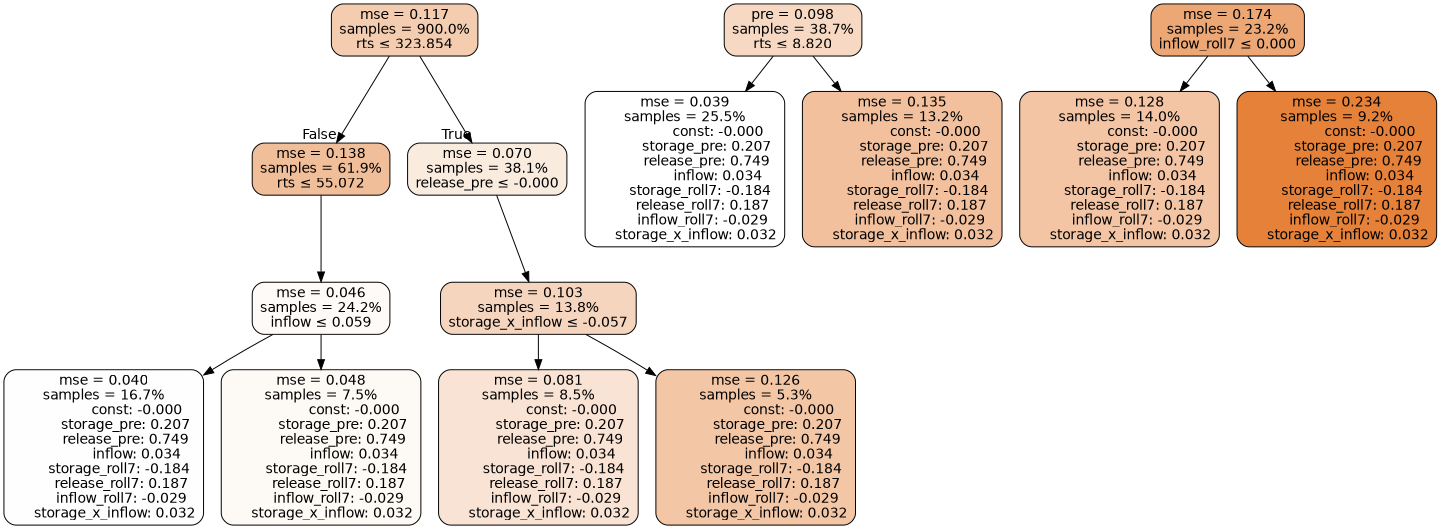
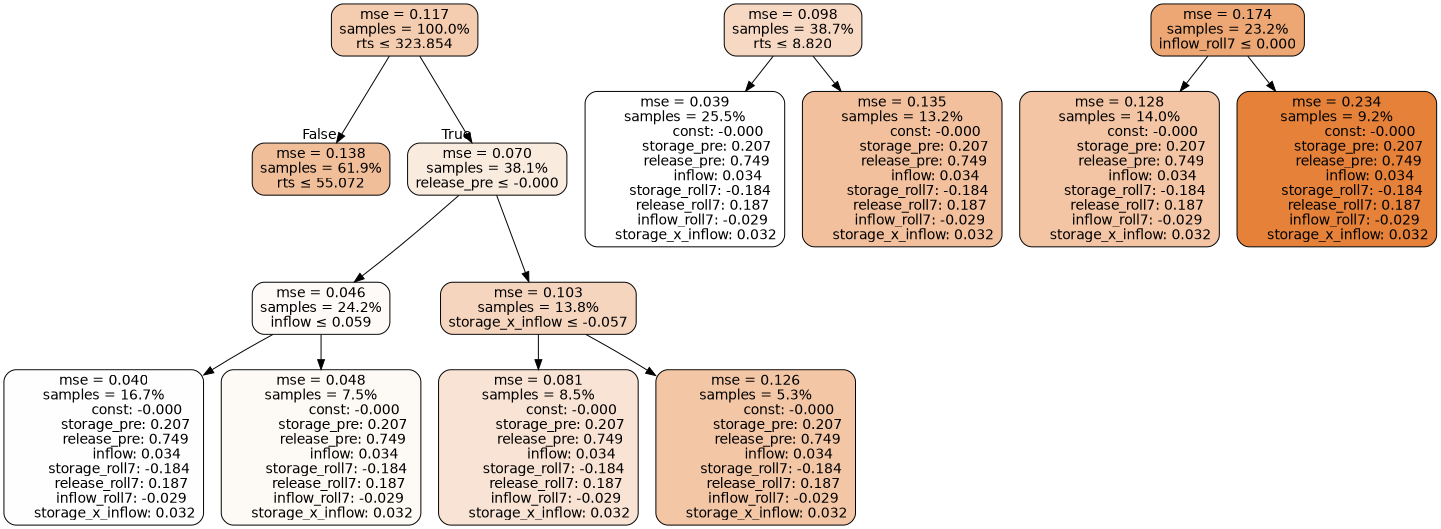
  digraph {
    node [color=black fontname=helvetica shape=rectangle style="filled, rounded"]
    edge [fontname=helvetica]
-   n1 [fillcolor="#f4ccaf" label="mse = 0.117\nsamples = 900.0%\nrts &le; 323.854"]
+   n1 [fillcolor="#f4ccaf" label="mse = 0.117\nsamples = 100.0%\nrts &le; 323.854"]
    n2 [fillcolor="#f1be9a" label="mse = 0.138\nsamples = 61.9%\nrts &le; 55.072"]
    n3 [fillcolor="#faebdf" label="mse = 0.070\nsamples = 38.1%\nrelease_pre &le; -0.000"]
    n4 [fillcolor="#fefaf8" label="mse = 0.046\nsamples = 24.2%\ninflow &le; 0.059"]
    n5 [fillcolor="#f6d5be" label="mse = 0.103\nsamples = 13.8%\nstorage_x_inflow &le; -0.057"]
-   n6 [fillcolor="#f7d9c3" label="pre = 0.098\nsamples = 38.7%\nrts &le; 8.820"]
+   n6 [fillcolor="#f7d9c3" label="mse = 0.098\nsamples = 38.7%\nrts &le; 8.820"]
    n7 [fillcolor="#ffffff" label="mse = 0.039\nsamples = 25.5%\n               const: -0.000\n          storage_pre: 0.207\n          release_pre: 0.749\n               inflow: 0.034\n       storage_roll7: -0.184\n        release_roll7: 0.187\n        inflow_roll7: -0.029\n     storage_x_inflow: 0.032"]
    n8 [fillcolor="#f2c09d" label="mse = 0.135\nsamples = 13.2%\n               const: -0.000\n          storage_pre: 0.207\n          release_pre: 0.749\n               inflow: 0.034\n       storage_roll7: -0.184\n        release_roll7: 0.187\n        inflow_roll7: -0.029\n     storage_x_inflow: 0.032"]
    n9 [fillcolor="#eca775" label="mse = 0.174\nsamples = 23.2%\ninflow_roll7 &le; 0.000"]
    n10 [fillcolor="#f3c5a4" label="mse = 0.128\nsamples = 14.0%\n               const: -0.000\n          storage_pre: 0.207\n          release_pre: 0.749\n               inflow: 0.034\n       storage_roll7: -0.184\n        release_roll7: 0.187\n        inflow_roll7: -0.029\n     storage_x_inflow: 0.032"]
    n11 [fillcolor="#e58139" label="mse = 0.234\nsamples = 9.2%\n               const: -0.000\n          storage_pre: 0.207\n          release_pre: 0.749\n               inflow: 0.034\n       storage_roll7: -0.184\n        release_roll7: 0.187\n        inflow_roll7: -0.029\n     storage_x_inflow: 0.032"]
    n12 [fillcolor="#fefefe" label="mse = 0.040\nsamples = 16.7%\n               const: -0.000\n          storage_pre: 0.207\n          release_pre: 0.749\n               inflow: 0.034\n       storage_roll7: -0.184\n        release_roll7: 0.187\n        inflow_roll7: -0.029\n     storage_x_inflow: 0.032"]
    n13 [fillcolor="#fdf9f5" label="mse = 0.048\nsamples = 7.5%\n               const: -0.000\n          storage_pre: 0.207\n          release_pre: 0.749\n               inflow: 0.034\n       storage_roll7: -0.184\n        release_roll7: 0.187\n        inflow_roll7: -0.029\n     storage_x_inflow: 0.032"]
    n14 [fillcolor="#f9e3d4" label="mse = 0.081\nsamples = 8.5%\n               const: -0.000\n          storage_pre: 0.207\n          release_pre: 0.749\n               inflow: 0.034\n       storage_roll7: -0.184\n        release_roll7: 0.187\n        inflow_roll7: -0.029\n     storage_x_inflow: 0.032"]
    n15 [fillcolor="#f3c6a6" label="mse = 0.126\nsamples = 5.3%\n               const: -0.000\n          storage_pre: 0.207\n          release_pre: 0.749\n               inflow: 0.034\n       storage_roll7: -0.184\n        release_roll7: 0.187\n        inflow_roll7: -0.029\n     storage_x_inflow: 0.032"]
    n1 -> n2 [headlabel=False labelangle=45 labeldistance=2.5]
    n1 -> n3 [headlabel=True labelangle=-45 labeldistance=2.5]
-   n2 -> n4
+   n3 -> n4
    n3 -> n5
    n4 -> n12
    n4 -> n13
    n5 -> n14
    n5 -> n15
    n6 -> n7
    n6 -> n8
    n9 -> n10
    n9 -> n11
  }
